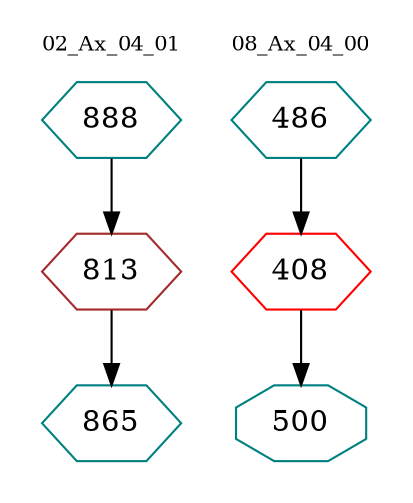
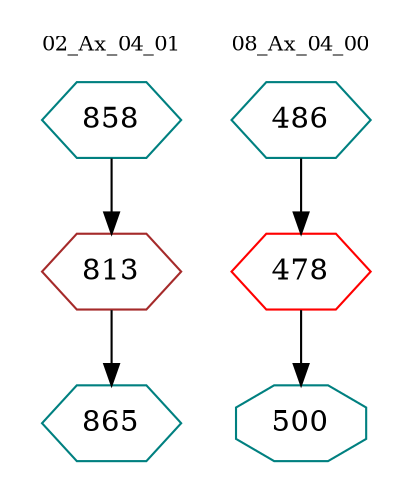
  digraph {
    node [color=teal shape=hexagon]
    edge [color=black]
-   n1 [label=888]
+   n1 [label=858]
    n2 [color=brown label=813]
    n3 [label=865]
    n4 [label=486]
-   n5 [color=red label=408]
+   n5 [color=red label=478]
    n6 [label=500 shape=octagon]
    subgraph cluster_1 {
      color=white
      fontsize=10
      label="02_Ax_04_01"
      n1
      n2
      n3
    }
    subgraph cluster_2 {
      color=white
      fontsize=10
      label="08_Ax_04_00"
      n4
      n5
      n6
    }
    n1 -> n2
    n2 -> n3
    n4 -> n5
    n5 -> n6
  }
